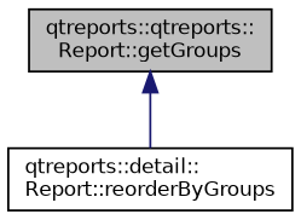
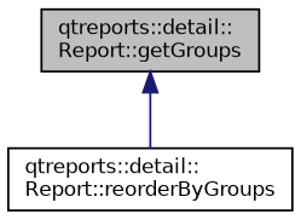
  digraph {
    rankdir=TB
    node [color=black fontname=Helvetica fontsize=10 shape=record]
-   n1 [fillcolor=grey75 fontcolor=black height=0.2 label="qtreports::qtreports::\lReport::getGroups" style=filled width=0.4]
+   n1 [fillcolor=grey75 fontcolor=black height=0.2 label="qtreports::detail::\lReport::getGroups" style=filled width=0.4]
    n2 [height=0.2 label="qtreports::detail::\lReport::reorderByGroups" width=0.4]
    n1 -> n2 [color=midnightblue dir=back fontname=Helvetica fontsize=10 labelfontname=Helvetica labelfontsize=10 style=solid]
  }
